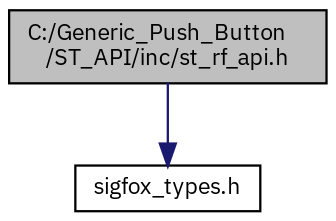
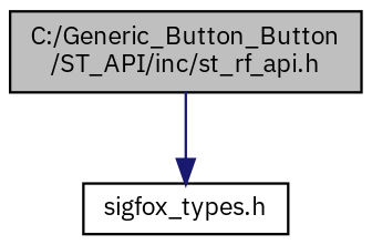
  digraph {
    fontname="IBM Plex Sans"
    node [color=black fontname="IBM Plex Sans" fontsize=10 shape=record style=filled]
-   n1 [fillcolor=grey75 fontcolor=black height=0.2 label="C:/Generic_Push_Button\l/ST_API/inc/st_rf_api.h" width=0.4]
+   n1 [fillcolor=grey75 fontcolor=black height=0.2 label="C:/Generic_Button_Button\l/ST_API/inc/st_rf_api.h" width=0.4]
    n2 [fillcolor=white height=0.2 label="sigfox_types.h" width=0.4]
    n1 -> n2 [color=midnightblue fontname="IBM Plex Sans" fontsize=10 labelfontname=Helvetica labelfontsize=10 style=solid]
  }
